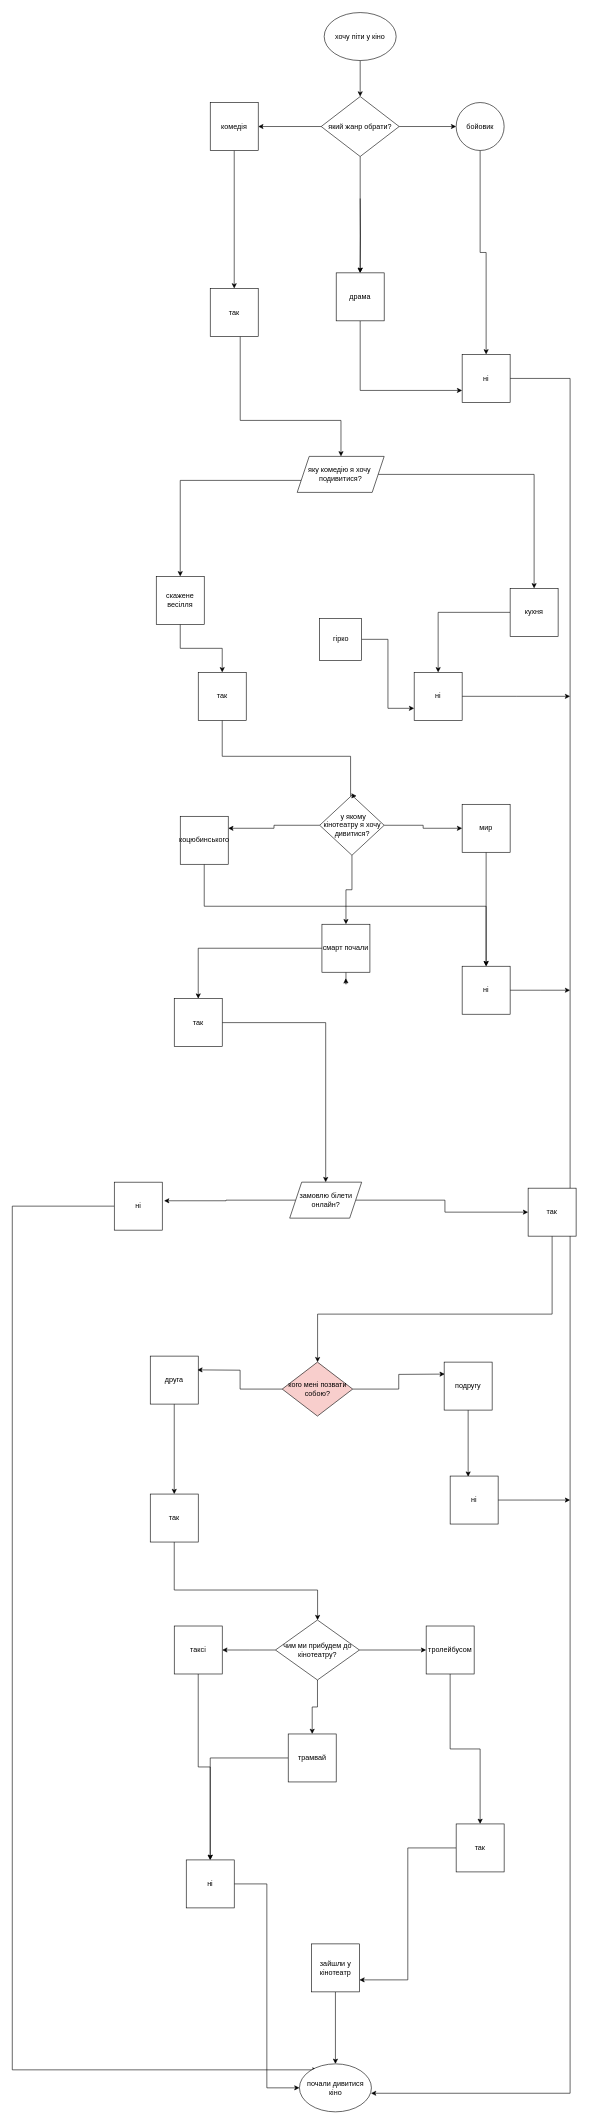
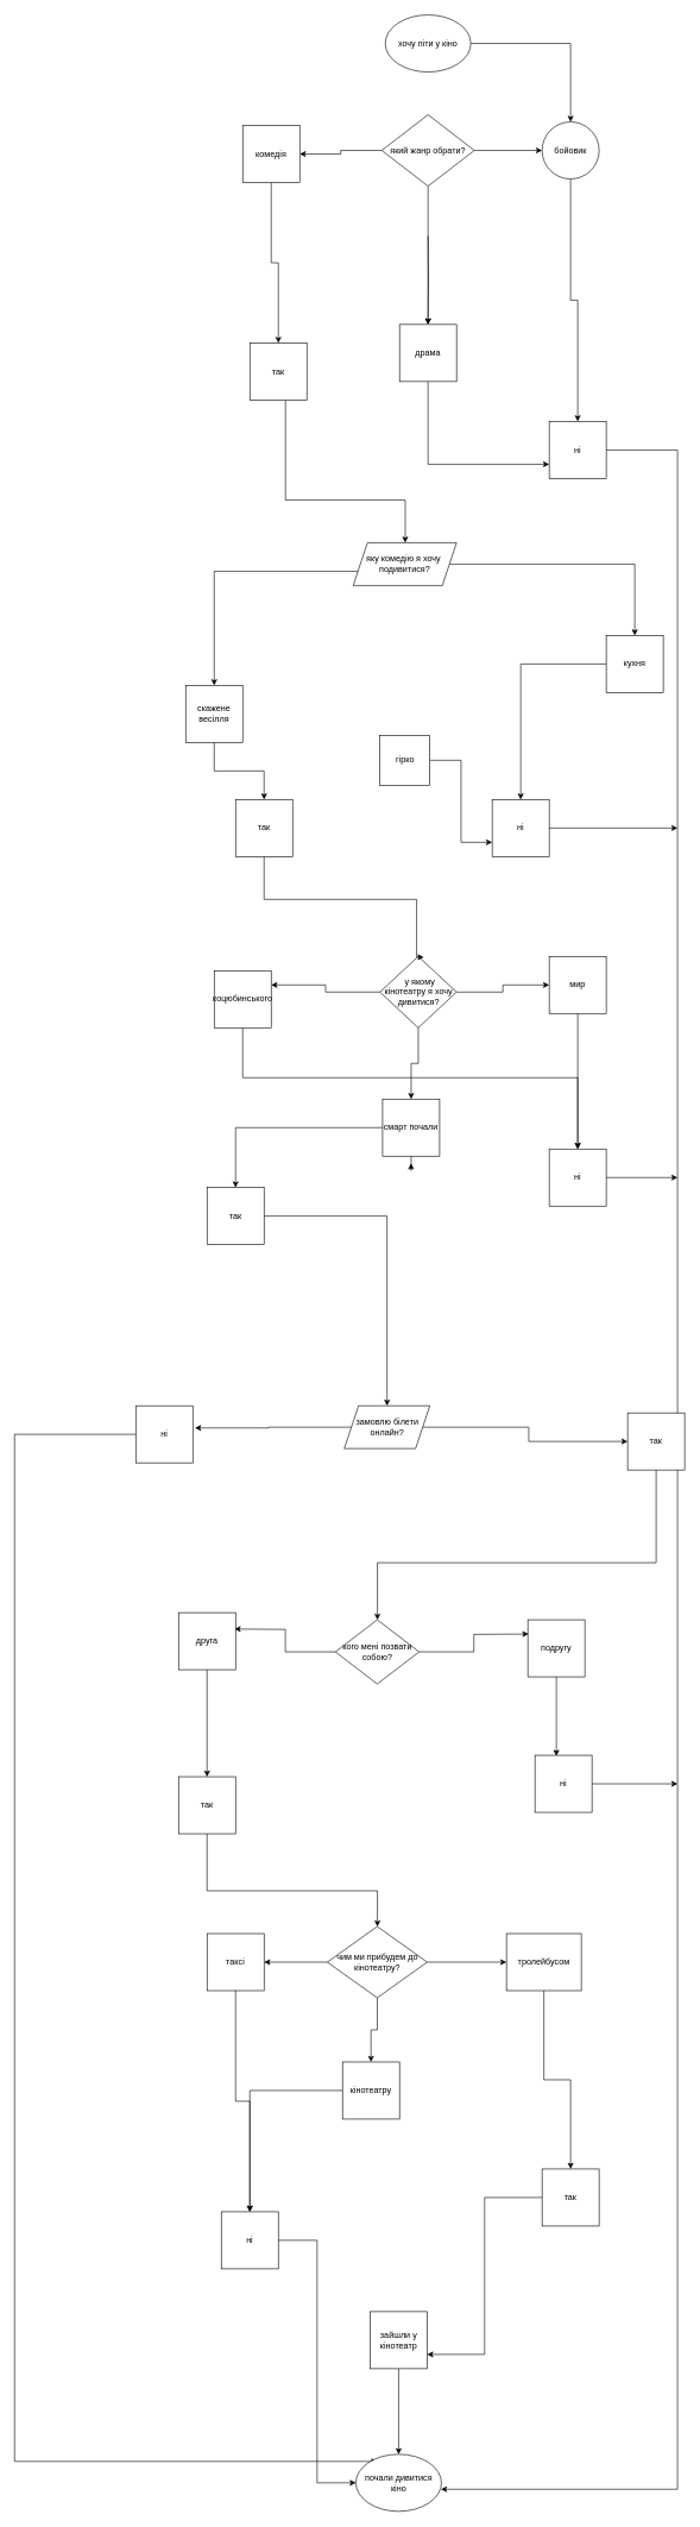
  <mxCell id="0" />
  <mxCell id="1" parent="0" />
- <mxCell id="2" style="edgeStyle=orthogonalEdgeStyle;rounded=0;orthogonalLoop=1;jettySize=auto;html=1;" edge="1" parent="1" source="3" target="8"><mxGeometry relative="1" as="geometry" /></mxCell>
+ <mxCell id="2" style="edgeStyle=orthogonalEdgeStyle;rounded=0;orthogonalLoop=1;jettySize=auto;html=1;" edge="1" parent="1" source="3" target="14"><mxGeometry relative="1" as="geometry" /></mxCell>
  <mxCell id="3" value="хочу піти у кіно" style="ellipse;whiteSpace=wrap;html=1;" vertex="1" parent="1"><mxGeometry x="540" y="20" width="120" height="80" as="geometry" /></mxCell>
  <mxCell id="4" value="" style="edgeStyle=orthogonalEdgeStyle;rounded=0;orthogonalLoop=1;jettySize=auto;html=1;" edge="1" parent="1" target="10"><mxGeometry relative="1" as="geometry"><mxPoint x="600" y="330" as="sourcePoint" /></mxGeometry></mxCell>
  <mxCell id="5" style="edgeStyle=orthogonalEdgeStyle;rounded=0;orthogonalLoop=1;jettySize=auto;html=1;entryX=0.5;entryY=0;entryDx=0;entryDy=0;" edge="1" parent="1" source="8" target="10"><mxGeometry relative="1" as="geometry" /></mxCell>
  <mxCell id="6" style="edgeStyle=orthogonalEdgeStyle;rounded=0;orthogonalLoop=1;jettySize=auto;html=1;" edge="1" parent="1" source="8" target="14"><mxGeometry relative="1" as="geometry" /></mxCell>
  <mxCell id="7" style="edgeStyle=orthogonalEdgeStyle;rounded=0;orthogonalLoop=1;jettySize=auto;html=1;" edge="1" parent="1" source="8" target="12"><mxGeometry relative="1" as="geometry" /></mxCell>
  <mxCell id="8" value="який жанр обрати?" style="rhombus;whiteSpace=wrap;html=1;" vertex="1" parent="1"><mxGeometry x="535" y="160" width="130" height="100" as="geometry" /></mxCell>
  <mxCell id="9" style="edgeStyle=orthogonalEdgeStyle;rounded=0;orthogonalLoop=1;jettySize=auto;html=1;entryX=0;entryY=0.75;entryDx=0;entryDy=0;" edge="1" parent="1" source="10" target="16"><mxGeometry relative="1" as="geometry"><Array as="points"><mxPoint x="600" y="470" /></Array></mxGeometry></mxCell>
  <mxCell id="10" value="драма" style="whiteSpace=wrap;html=1;aspect=fixed;" vertex="1" parent="1"><mxGeometry x="560" y="454" width="80" height="80" as="geometry" /></mxCell>
  <mxCell id="11" style="edgeStyle=orthogonalEdgeStyle;rounded=0;orthogonalLoop=1;jettySize=auto;html=1;" edge="1" parent="1" source="12" target="18"><mxGeometry relative="1" as="geometry" /></mxCell>
- <mxCell id="12" value="комедія" style="whiteSpace=wrap;html=1;aspect=fixed;" vertex="1" parent="1"><mxGeometry x="350" y="170" width="80" height="80" as="geometry" /></mxCell>
+ <mxCell id="12" value="комедія" style="whiteSpace=wrap;html=1;aspect=fixed;" vertex="1" parent="1"><mxGeometry x="340" y="175" width="80" height="80" as="geometry" /></mxCell>
  <mxCell id="13" style="edgeStyle=orthogonalEdgeStyle;rounded=0;orthogonalLoop=1;jettySize=auto;html=1;" edge="1" parent="1" source="14" target="16"><mxGeometry relative="1" as="geometry" /></mxCell>
  <mxCell id="14" value="бойовик" style="ellipse;whiteSpace=wrap;html=1;aspect=fixed;" vertex="1" parent="1"><mxGeometry x="760" y="170" width="80" height="80" as="geometry" /></mxCell>
  <mxCell id="15" style="edgeStyle=orthogonalEdgeStyle;rounded=0;orthogonalLoop=1;jettySize=auto;html=1;entryX=0.994;entryY=0.613;entryDx=0;entryDy=0;entryPerimeter=0;" edge="1" parent="1" source="16" target="81"><mxGeometry relative="1" as="geometry"><mxPoint x="840" y="3530" as="targetPoint" /><Array as="points"><mxPoint x="950" y="630" /><mxPoint x="950" y="3489" /></Array></mxGeometry></mxCell>
  <mxCell id="16" value="ні" style="whiteSpace=wrap;html=1;aspect=fixed;" vertex="1" parent="1"><mxGeometry x="770" y="590" width="80" height="80" as="geometry" /></mxCell>
  <mxCell id="17" style="edgeStyle=orthogonalEdgeStyle;rounded=0;orthogonalLoop=1;jettySize=auto;html=1;" edge="1" parent="1" source="18" target="21"><mxGeometry relative="1" as="geometry"><Array as="points"><mxPoint x="400" y="700" /><mxPoint x="568" y="700" /></Array></mxGeometry></mxCell>
  <mxCell id="18" value="так" style="whiteSpace=wrap;html=1;aspect=fixed;" vertex="1" parent="1"><mxGeometry x="350" y="480" width="80" height="80" as="geometry" /></mxCell>
  <mxCell id="19" value="" style="edgeStyle=orthogonalEdgeStyle;rounded=0;orthogonalLoop=1;jettySize=auto;html=1;" edge="1" parent="1" source="21" target="25"><mxGeometry relative="1" as="geometry"><Array as="points"><mxPoint x="300" y="800" /></Array></mxGeometry></mxCell>
  <mxCell id="20" style="edgeStyle=orthogonalEdgeStyle;rounded=0;orthogonalLoop=1;jettySize=auto;html=1;" edge="1" parent="1" source="21" target="27"><mxGeometry relative="1" as="geometry" /></mxCell>
  <mxCell id="21" value="яку комедію я хочу&amp;nbsp;&lt;br&gt;подивитися?" style="shape=parallelogram;perimeter=parallelogramPerimeter;whiteSpace=wrap;html=1;fixedSize=1;" vertex="1" parent="1"><mxGeometry x="495" y="760" width="145" height="60" as="geometry" /></mxCell>
  <mxCell id="22" style="edgeStyle=orthogonalEdgeStyle;rounded=0;orthogonalLoop=1;jettySize=auto;html=1;entryX=0;entryY=0.75;entryDx=0;entryDy=0;" edge="1" parent="1" source="23" target="40"><mxGeometry relative="1" as="geometry" /></mxCell>
  <mxCell id="23" value="гірко" style="whiteSpace=wrap;html=1;aspect=fixed;" vertex="1" parent="1"><mxGeometry x="532.5" y="1030" width="70" height="70" as="geometry" /></mxCell>
  <mxCell id="24" style="edgeStyle=orthogonalEdgeStyle;rounded=0;orthogonalLoop=1;jettySize=auto;html=1;" edge="1" parent="1" source="25" target="42"><mxGeometry relative="1" as="geometry" /></mxCell>
  <mxCell id="25" value="скажене весілля" style="whiteSpace=wrap;html=1;aspect=fixed;" vertex="1" parent="1"><mxGeometry x="260" y="960" width="80" height="80" as="geometry" /></mxCell>
  <mxCell id="26" style="edgeStyle=orthogonalEdgeStyle;rounded=0;orthogonalLoop=1;jettySize=auto;html=1;" edge="1" parent="1" source="27" target="40"><mxGeometry relative="1" as="geometry" /></mxCell>
- <mxCell id="27" value="кухня" style="whiteSpace=wrap;html=1;aspect=fixed;" vertex="1" parent="1"><mxGeometry x="850" y="980" width="80" height="80" as="geometry" /></mxCell>
+ <mxCell id="27" value="кухня" style="whiteSpace=wrap;html=1;aspect=fixed;" vertex="1" parent="1"><mxGeometry x="850" y="890" width="80" height="80" as="geometry" /></mxCell>
  <mxCell id="28" style="edgeStyle=orthogonalEdgeStyle;rounded=0;orthogonalLoop=1;jettySize=auto;html=1;" edge="1" parent="1" source="31" target="33"><mxGeometry relative="1" as="geometry" /></mxCell>
  <mxCell id="29" style="edgeStyle=orthogonalEdgeStyle;rounded=0;orthogonalLoop=1;jettySize=auto;html=1;entryX=1;entryY=0.25;entryDx=0;entryDy=0;" edge="1" parent="1" source="31" target="38"><mxGeometry relative="1" as="geometry" /></mxCell>
  <mxCell id="30" style="edgeStyle=orthogonalEdgeStyle;rounded=0;orthogonalLoop=1;jettySize=auto;html=1;" edge="1" parent="1" source="31" target="36"><mxGeometry relative="1" as="geometry" /></mxCell>
- <mxCell id="31" value="&amp;nbsp;у якому кінотеатру я хочу дивитися?" style="rhombus;whiteSpace=wrap;html=1;" vertex="1" parent="1"><mxGeometry x="532.5" y="1325" width="107.5" height="100" as="geometry" /></mxCell>
+ <mxCell id="31" value="&amp;nbsp;у якому кінотеатру я хочу дивитися?" style="rhombus;whiteSpace=wrap;html=1;" vertex="1" parent="1"><mxGeometry x="532.5" y="1340" width="107.5" height="100" as="geometry" /></mxCell>
  <mxCell id="32" style="edgeStyle=orthogonalEdgeStyle;rounded=0;orthogonalLoop=1;jettySize=auto;html=1;" edge="1" parent="1" source="33" target="51"><mxGeometry relative="1" as="geometry" /></mxCell>
  <mxCell id="33" value="мир" style="whiteSpace=wrap;html=1;aspect=fixed;" vertex="1" parent="1"><mxGeometry x="770" y="1340" width="80" height="80" as="geometry" /></mxCell>
  <mxCell id="34" style="edgeStyle=orthogonalEdgeStyle;rounded=0;orthogonalLoop=1;jettySize=auto;html=1;" edge="1" parent="1" source="36"><mxGeometry relative="1" as="geometry"><mxPoint x="576" y="1630" as="targetPoint" /></mxGeometry></mxCell>
  <mxCell id="35" style="edgeStyle=orthogonalEdgeStyle;rounded=0;orthogonalLoop=1;jettySize=auto;html=1;" edge="1" parent="1" source="36" target="53"><mxGeometry relative="1" as="geometry" /></mxCell>
  <mxCell id="36" value="смарт почали" style="whiteSpace=wrap;html=1;aspect=fixed;" vertex="1" parent="1"><mxGeometry x="536.25" y="1540" width="80" height="80" as="geometry" /></mxCell>
  <mxCell id="37" style="edgeStyle=orthogonalEdgeStyle;rounded=0;orthogonalLoop=1;jettySize=auto;html=1;" edge="1" parent="1" source="38" target="51"><mxGeometry relative="1" as="geometry"><mxPoint x="680" y="1610" as="targetPoint" /><Array as="points"><mxPoint x="340" y="1510" /><mxPoint x="810" y="1510" /></Array></mxGeometry></mxCell>
  <mxCell id="38" value="коцюбинського" style="whiteSpace=wrap;html=1;aspect=fixed;" vertex="1" parent="1"><mxGeometry x="300" y="1360" width="80" height="80" as="geometry" /></mxCell>
  <mxCell id="39" style="edgeStyle=orthogonalEdgeStyle;rounded=0;orthogonalLoop=1;jettySize=auto;html=1;" edge="1" parent="1" source="40"><mxGeometry relative="1" as="geometry"><mxPoint x="950" y="1160" as="targetPoint" /></mxGeometry></mxCell>
  <mxCell id="40" value="ні" style="whiteSpace=wrap;html=1;aspect=fixed;" vertex="1" parent="1"><mxGeometry x="690" y="1120" width="80" height="80" as="geometry" /></mxCell>
  <mxCell id="41" style="edgeStyle=orthogonalEdgeStyle;rounded=0;orthogonalLoop=1;jettySize=auto;html=1;entryX=0.572;entryY=0.01;entryDx=0;entryDy=0;entryPerimeter=0;" edge="1" parent="1" source="42" target="31"><mxGeometry relative="1" as="geometry"><mxPoint x="530" y="1260" as="targetPoint" /><Array as="points"><mxPoint x="370" y="1260" /><mxPoint x="584" y="1260" /></Array></mxGeometry></mxCell>
  <mxCell id="42" value="так" style="whiteSpace=wrap;html=1;aspect=fixed;" vertex="1" parent="1"><mxGeometry x="330" y="1120" width="80" height="80" as="geometry" /></mxCell>
  <mxCell id="43" style="edgeStyle=orthogonalEdgeStyle;rounded=0;orthogonalLoop=1;jettySize=auto;html=1;entryX=1.038;entryY=0.388;entryDx=0;entryDy=0;entryPerimeter=0;" edge="1" parent="1" source="45" target="49"><mxGeometry relative="1" as="geometry"><mxPoint x="330" y="1800" as="targetPoint" /></mxGeometry></mxCell>
  <mxCell id="44" style="edgeStyle=orthogonalEdgeStyle;rounded=0;orthogonalLoop=1;jettySize=auto;html=1;" edge="1" parent="1" source="45" target="47"><mxGeometry relative="1" as="geometry"><mxPoint x="760" y="1880" as="targetPoint" /></mxGeometry></mxCell>
  <mxCell id="45" value="замовлю білети онлайн?" style="shape=parallelogram;perimeter=parallelogramPerimeter;whiteSpace=wrap;html=1;fixedSize=1;" vertex="1" parent="1"><mxGeometry x="482.5" y="1970" width="120" height="60" as="geometry" /></mxCell>
  <mxCell id="46" style="edgeStyle=orthogonalEdgeStyle;rounded=0;orthogonalLoop=1;jettySize=auto;html=1;" edge="1" parent="1" source="47" target="56"><mxGeometry relative="1" as="geometry"><Array as="points"><mxPoint x="920" y="2190" /><mxPoint x="529" y="2190" /></Array></mxGeometry></mxCell>
  <mxCell id="47" value="так" style="whiteSpace=wrap;html=1;aspect=fixed;" vertex="1" parent="1"><mxGeometry x="880" y="1980" width="80" height="80" as="geometry" /></mxCell>
  <mxCell id="48" style="edgeStyle=orthogonalEdgeStyle;rounded=0;orthogonalLoop=1;jettySize=auto;html=1;" edge="1" parent="1" source="49"><mxGeometry relative="1" as="geometry"><mxPoint x="528.8" y="3450" as="targetPoint" /><Array as="points"><mxPoint x="20" y="2010" /><mxPoint x="20" y="3450" /></Array></mxGeometry></mxCell>
  <mxCell id="49" value="ні" style="whiteSpace=wrap;html=1;aspect=fixed;" vertex="1" parent="1"><mxGeometry x="190" y="1970" width="80" height="80" as="geometry" /></mxCell>
  <mxCell id="50" style="edgeStyle=orthogonalEdgeStyle;rounded=0;orthogonalLoop=1;jettySize=auto;html=1;" edge="1" parent="1" source="51"><mxGeometry relative="1" as="geometry"><mxPoint x="950" y="1650" as="targetPoint" /></mxGeometry></mxCell>
  <mxCell id="51" value="ні" style="whiteSpace=wrap;html=1;aspect=fixed;" vertex="1" parent="1"><mxGeometry x="770" y="1610" width="80" height="80" as="geometry" /></mxCell>
  <mxCell id="52" style="edgeStyle=orthogonalEdgeStyle;rounded=0;orthogonalLoop=1;jettySize=auto;html=1;" edge="1" parent="1" source="53" target="45"><mxGeometry relative="1" as="geometry" /></mxCell>
  <mxCell id="53" value="так" style="whiteSpace=wrap;html=1;aspect=fixed;" vertex="1" parent="1"><mxGeometry x="290" y="1664" width="80" height="80" as="geometry" /></mxCell>
  <mxCell id="54" style="edgeStyle=orthogonalEdgeStyle;rounded=0;orthogonalLoop=1;jettySize=auto;html=1;" edge="1" parent="1" source="56"><mxGeometry relative="1" as="geometry"><mxPoint x="741" y="2290" as="targetPoint" /></mxGeometry></mxCell>
  <mxCell id="55" style="edgeStyle=orthogonalEdgeStyle;rounded=0;orthogonalLoop=1;jettySize=auto;html=1;" edge="1" parent="1" source="56"><mxGeometry relative="1" as="geometry"><mxPoint x="328.5" y="2283" as="targetPoint" /></mxGeometry></mxCell>
- <mxCell id="56" value="кого мені позвати собою?" style="rhombus;whiteSpace=wrap;html=1;fillColor=#f8cecc;" vertex="1" parent="1"><mxGeometry x="470" y="2270" width="117.5" height="90" as="geometry" /></mxCell>
+ <mxCell id="56" value="кого мені позвати собою?" style="rhombus;whiteSpace=wrap;html=1;" vertex="1" parent="1"><mxGeometry x="470" y="2270" width="117.5" height="90" as="geometry" /></mxCell>
  <mxCell id="57" style="edgeStyle=orthogonalEdgeStyle;rounded=0;orthogonalLoop=1;jettySize=auto;html=1;" edge="1" parent="1" source="58" target="64"><mxGeometry relative="1" as="geometry" /></mxCell>
  <mxCell id="58" value="друга" style="whiteSpace=wrap;html=1;aspect=fixed;" vertex="1" parent="1"><mxGeometry x="250" y="2260" width="80" height="80" as="geometry" /></mxCell>
  <mxCell id="59" style="edgeStyle=orthogonalEdgeStyle;rounded=0;orthogonalLoop=1;jettySize=auto;html=1;entryX=0.375;entryY=0.013;entryDx=0;entryDy=0;entryPerimeter=0;" edge="1" parent="1" source="60" target="62"><mxGeometry relative="1" as="geometry" /></mxCell>
  <mxCell id="60" value="подругу" style="whiteSpace=wrap;html=1;aspect=fixed;" vertex="1" parent="1"><mxGeometry x="740" y="2270" width="80" height="80" as="geometry" /></mxCell>
  <mxCell id="61" style="edgeStyle=orthogonalEdgeStyle;rounded=0;orthogonalLoop=1;jettySize=auto;html=1;" edge="1" parent="1" source="62"><mxGeometry relative="1" as="geometry"><mxPoint x="950" y="2500" as="targetPoint" /></mxGeometry></mxCell>
  <mxCell id="62" value="ні" style="whiteSpace=wrap;html=1;aspect=fixed;" vertex="1" parent="1"><mxGeometry x="750" y="2460" width="80" height="80" as="geometry" /></mxCell>
  <mxCell id="63" style="edgeStyle=orthogonalEdgeStyle;rounded=0;orthogonalLoop=1;jettySize=auto;html=1;" edge="1" parent="1" source="64" target="68"><mxGeometry relative="1" as="geometry"><Array as="points"><mxPoint x="290" y="2650" /><mxPoint x="529" y="2650" /></Array></mxGeometry></mxCell>
  <mxCell id="64" value="так" style="whiteSpace=wrap;html=1;aspect=fixed;" vertex="1" parent="1"><mxGeometry x="250" y="2490" width="80" height="80" as="geometry" /></mxCell>
  <mxCell id="65" style="edgeStyle=orthogonalEdgeStyle;rounded=0;orthogonalLoop=1;jettySize=auto;html=1;" edge="1" parent="1" source="68"><mxGeometry relative="1" as="geometry"><mxPoint x="370" y="2750" as="targetPoint" /></mxGeometry></mxCell>
  <mxCell id="66" style="edgeStyle=orthogonalEdgeStyle;rounded=0;orthogonalLoop=1;jettySize=auto;html=1;entryX=0;entryY=0.5;entryDx=0;entryDy=0;" edge="1" parent="1" source="68" target="74"><mxGeometry relative="1" as="geometry" /></mxCell>
  <mxCell id="67" style="edgeStyle=orthogonalEdgeStyle;rounded=0;orthogonalLoop=1;jettySize=auto;html=1;" edge="1" parent="1" source="68" target="72"><mxGeometry relative="1" as="geometry" /></mxCell>
  <mxCell id="68" value="чим ми прибудем до кінотеатру?" style="rhombus;whiteSpace=wrap;html=1;" vertex="1" parent="1"><mxGeometry x="458.75" y="2700" width="140" height="100" as="geometry" /></mxCell>
  <mxCell id="69" style="edgeStyle=orthogonalEdgeStyle;rounded=0;orthogonalLoop=1;jettySize=auto;html=1;entryX=1;entryY=0.75;entryDx=0;entryDy=0;" edge="1" parent="1" source="70" target="80"><mxGeometry relative="1" as="geometry" /></mxCell>
  <mxCell id="70" value="так" style="whiteSpace=wrap;html=1;aspect=fixed;" vertex="1" parent="1"><mxGeometry x="760" y="3040" width="80" height="80" as="geometry" /></mxCell>
  <mxCell id="71" style="edgeStyle=orthogonalEdgeStyle;rounded=0;orthogonalLoop=1;jettySize=auto;html=1;" edge="1" parent="1" source="72" target="78"><mxGeometry relative="1" as="geometry" /></mxCell>
- <mxCell id="72" value="трамвай" style="whiteSpace=wrap;html=1;aspect=fixed;" vertex="1" parent="1"><mxGeometry x="480" y="2890" width="80" height="80" as="geometry" /></mxCell>
+ <mxCell id="72" value="кінотеатру" style="whiteSpace=wrap;html=1;aspect=fixed;" vertex="1" parent="1"><mxGeometry x="480" y="2890" width="80" height="80" as="geometry" /></mxCell>
  <mxCell id="73" style="edgeStyle=orthogonalEdgeStyle;rounded=0;orthogonalLoop=1;jettySize=auto;html=1;" edge="1" parent="1" source="74" target="70"><mxGeometry relative="1" as="geometry" /></mxCell>
- <mxCell id="74" value="тролейбусом" style="whiteSpace=wrap;html=1;aspect=fixed;" vertex="1" parent="1"><mxGeometry x="710" y="2710" width="80" height="80" as="geometry" /></mxCell>
+ <mxCell id="74" value="тролейбусом" style="whiteSpace=wrap;html=1;aspect=fixed;" vertex="1" parent="1"><mxGeometry x="710" y="2710" width="105" height="80" as="geometry" /></mxCell>
  <mxCell id="75" style="edgeStyle=orthogonalEdgeStyle;rounded=0;orthogonalLoop=1;jettySize=auto;html=1;" edge="1" parent="1" source="76" target="78"><mxGeometry relative="1" as="geometry" /></mxCell>
  <mxCell id="76" value="таксі" style="whiteSpace=wrap;html=1;aspect=fixed;" vertex="1" parent="1"><mxGeometry x="290" y="2710" width="80" height="80" as="geometry" /></mxCell>
  <mxCell id="77" style="edgeStyle=orthogonalEdgeStyle;rounded=0;orthogonalLoop=1;jettySize=auto;html=1;entryX=0;entryY=0.5;entryDx=0;entryDy=0;" edge="1" parent="1" source="78" target="81"><mxGeometry relative="1" as="geometry" /></mxCell>
  <mxCell id="78" value="ні" style="whiteSpace=wrap;html=1;aspect=fixed;" vertex="1" parent="1"><mxGeometry x="310" y="3100" width="80" height="80" as="geometry" /></mxCell>
  <mxCell id="79" style="edgeStyle=orthogonalEdgeStyle;rounded=0;orthogonalLoop=1;jettySize=auto;html=1;" edge="1" parent="1" source="80" target="81"><mxGeometry relative="1" as="geometry" /></mxCell>
  <mxCell id="80" value="зайшли у кінотеатр" style="whiteSpace=wrap;html=1;aspect=fixed;" vertex="1" parent="1"><mxGeometry x="518.75" y="3240" width="80" height="80" as="geometry" /></mxCell>
  <mxCell id="81" value="почали дивитися кіно" style="ellipse;whiteSpace=wrap;html=1;" vertex="1" parent="1"><mxGeometry x="498.75" y="3440" width="120" height="80" as="geometry" /></mxCell>
